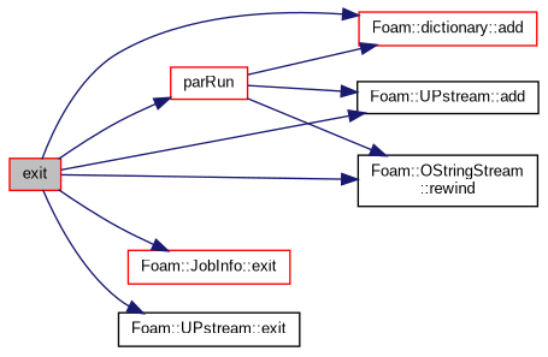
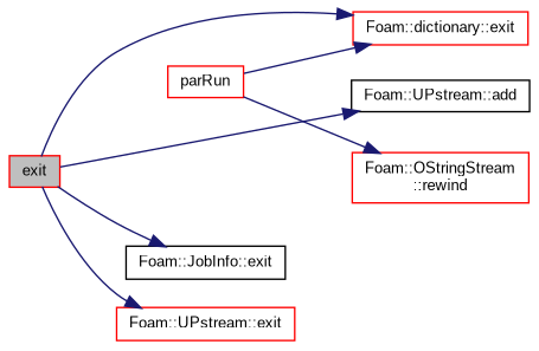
  digraph {
    fontname="Liberation Sans"
    rankdir=LR
    node [color=red fontname="Liberation Sans" fontsize=10 shape=record]
    edge [color=midnightblue fontname="Liberation Sans" fontsize=10 labelfontname=FreeSans labelfontsize=10 style=solid]
    n1 [fillcolor=grey75 fontcolor=black height=0.2 label=exit style=filled width=0.4]
    n2 [height=0.2 label=parRun width=0.4]
-   n3 [height=0.2 label="Foam::dictionary::add" width=0.4]
+   n3 [height=0.2 label="Foam::dictionary::exit" width=0.4]
    n4 [color=black height=0.2 label="Foam::UPstream::add" width=0.4]
-   n5 [color=black height=0.2 label="Foam::OStringStream\l::rewind" width=0.4]
-   n6 [height=0.2 label="Foam::JobInfo::exit" width=0.4]
-   n7 [color=black height=0.2 label="Foam::UPstream::exit" width=0.4]
-   n1 -> n2
+   n5 [height=0.2 label="Foam::OStringStream\l::rewind" width=0.4]
+   n6 [color=black height=0.2 label="Foam::JobInfo::exit" width=0.4]
+   n7 [height=0.2 label="Foam::UPstream::exit" width=0.4]
    n1 -> n3
    n1 -> n4
-   n1 -> n5
    n1 -> n6
    n1 -> n7
    n2 -> n3
-   n2 -> n4
    n2 -> n5
  }
